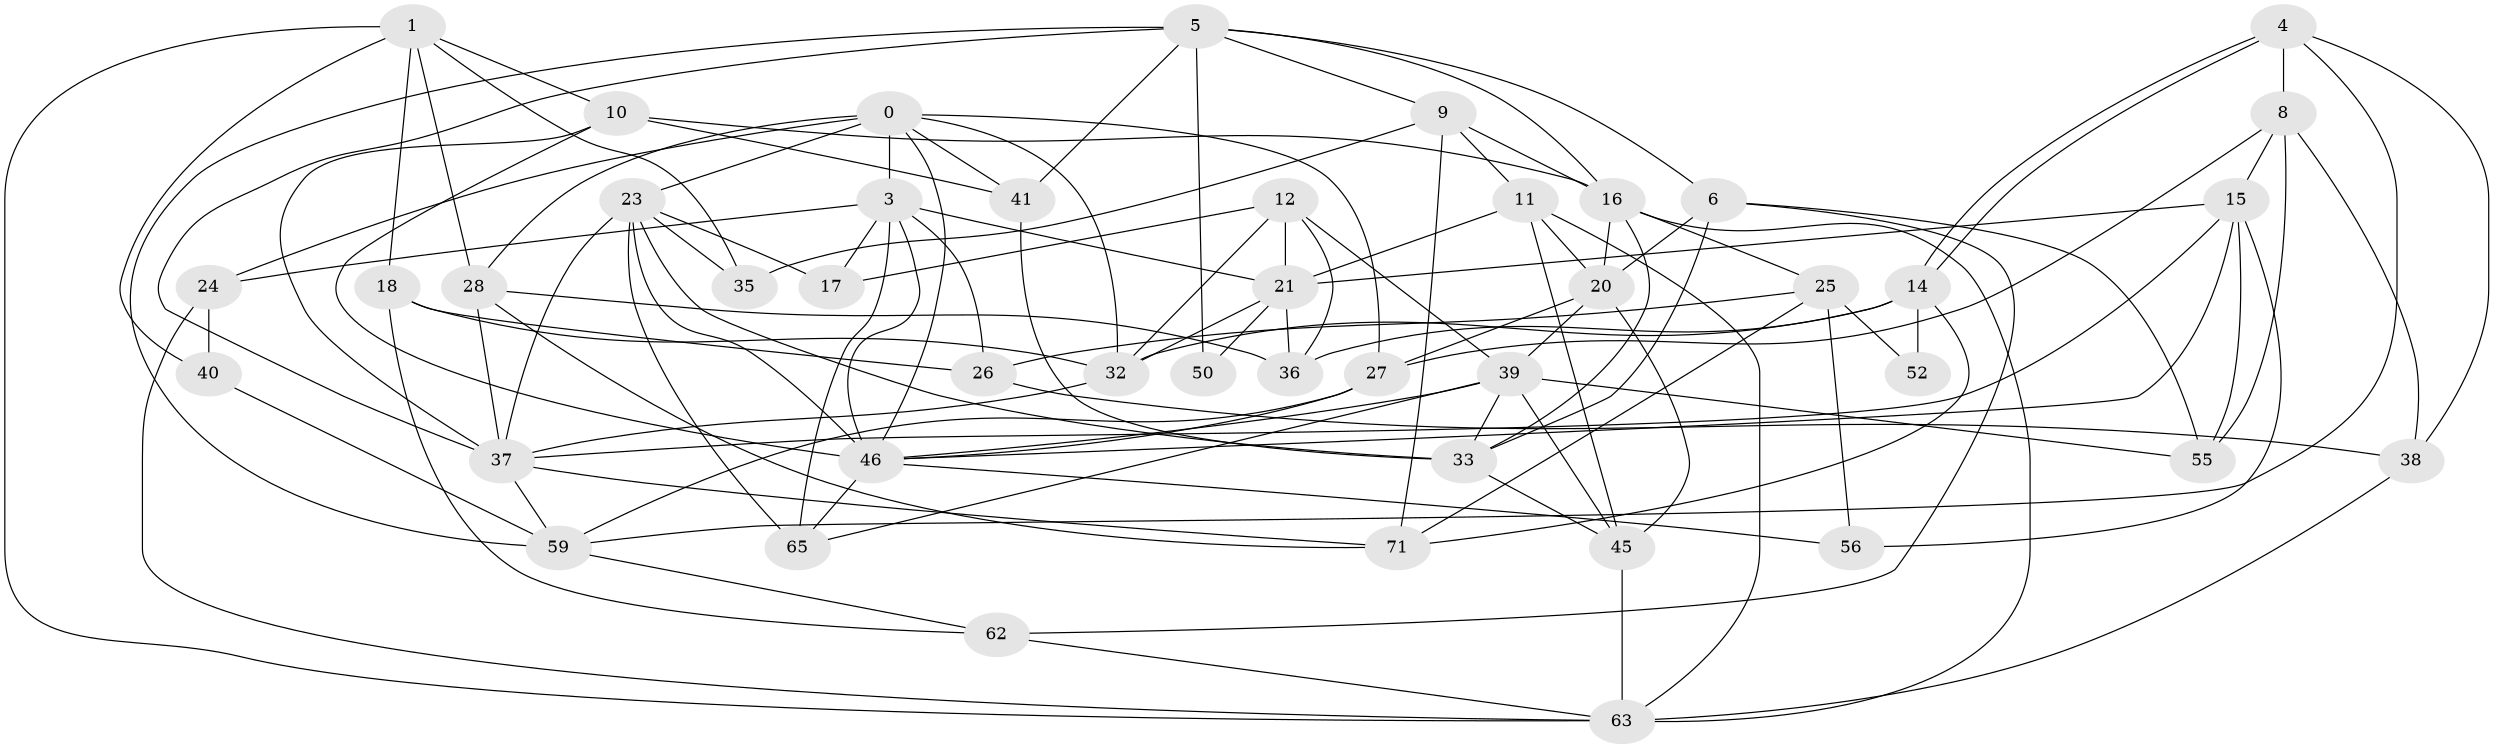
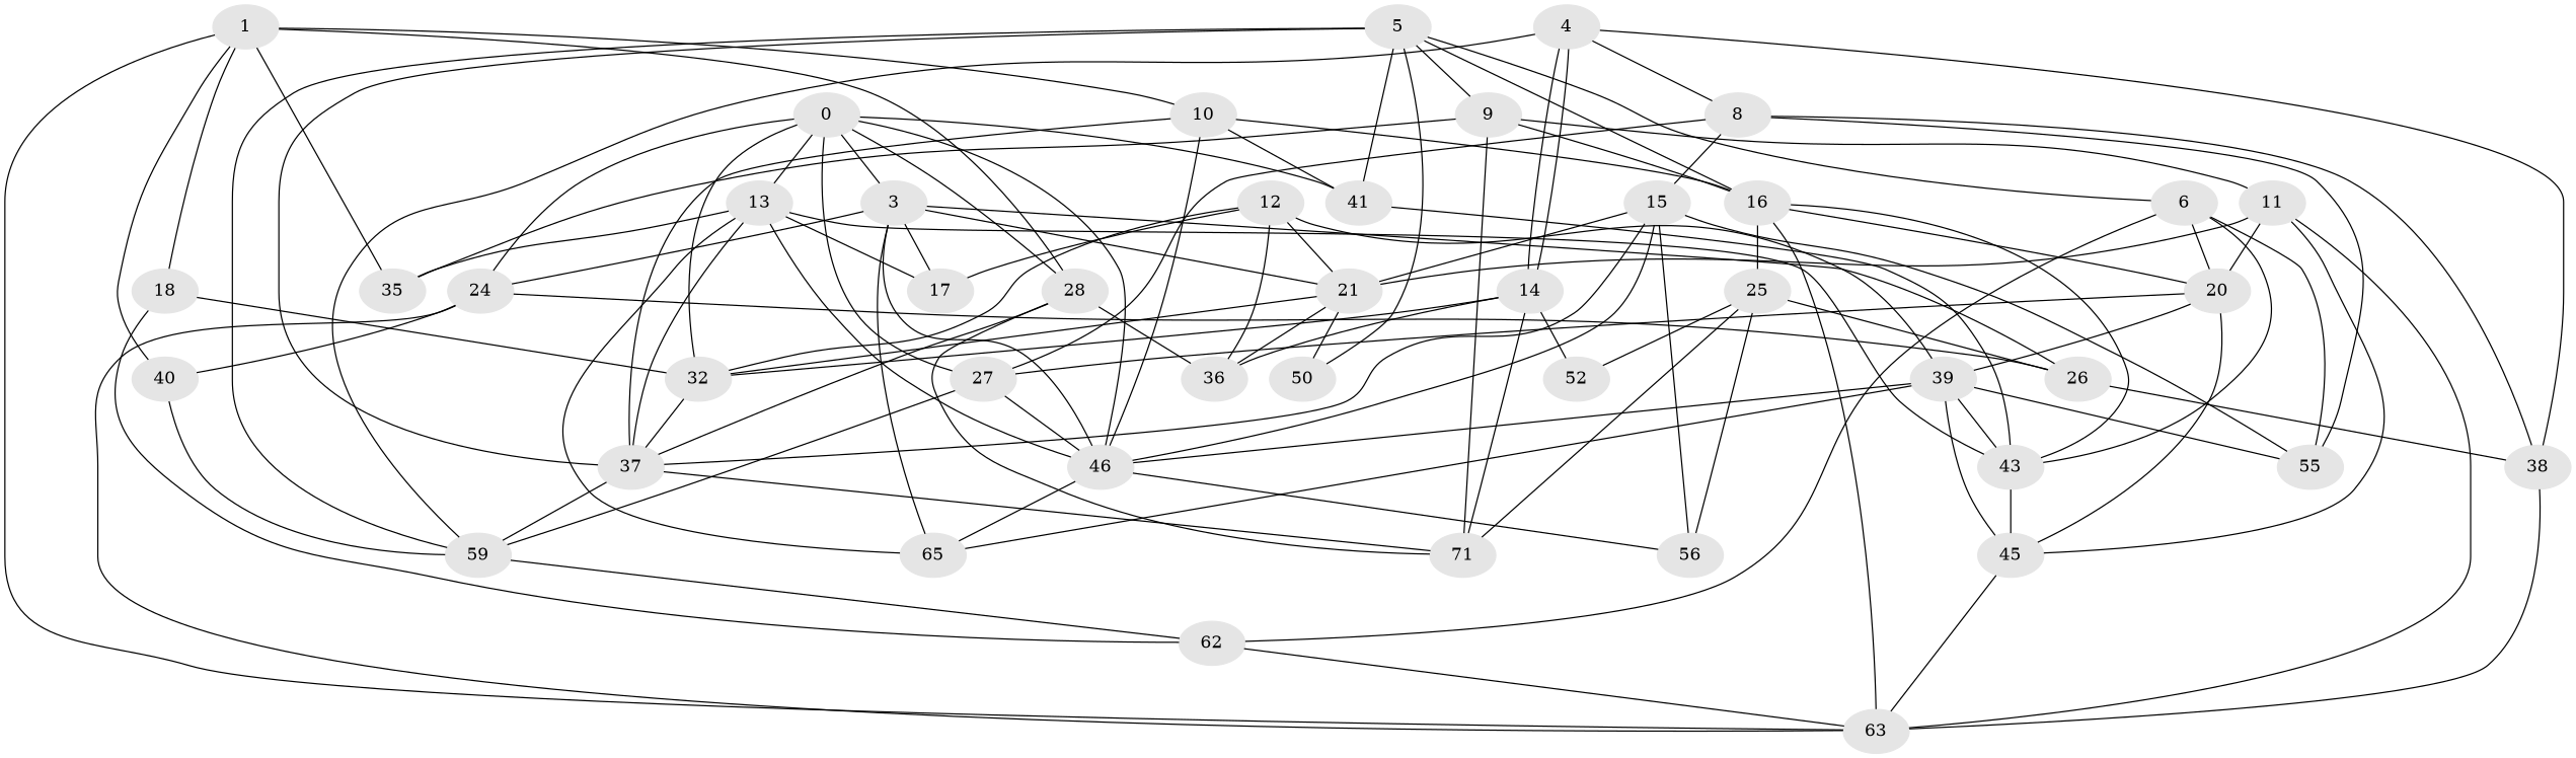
  graph {
    node [color=gray90 style=filled]
    1 [super="+68"]
    10 [super="+53"]
    18
    28 [super="+74"]
    35
    40
    63
    41
    46 [super="+57"]
    16 [super="+58"]
    37 [super="+51"]
    32 [super="+64"]
    26
    62 [super="+69"]
    71 [super="+76"]
    36
    59 [super="+61"]
    n18 [label=0 super="+33"]
    3 [super="+7"]
-   13 [super="+30" label=23]
+   13 [super="+30"]
    24 [super="+75"]
    27 [super="+31"]
    17
    21 [super="+34"]
    65
-   43 [super="+66" label=33]
+   43 [super="+66"]
    56
    n28 [label=50]
    38 [super="+72"]
    8 [super="+42"]
    55 [super="+73"]
    15 [super="+19"]
    4
    14 [super="+49"]
    52
    5 [super="+54"]
    6 [super="+67"]
    9 [super="+29"]
    20 [super="+23"]
    11 [super="+70"]
    25 [super="+47"]
    45 [super="+48"]
    39 [super="+44"]
    12 [super="+50"]
    1 -- 10
    1 -- 18
    1 -- 28
    1 -- 35
    1 -- 40
    1 -- 63
    10 -- 41
    10 -- 46
    10 -- 16
    10 -- 37
    18 -- 32
-   18 -- 26
+   24 -- 26
    18 -- 62
    28 -- 37
    28 -- 71
    28 -- 36
    40 -- 59
    41 -- 43
    46 -- 65
    46 -- 56
    16 -- 63
    16 -- 43
    16 -- 20
    16 -- 25
    37 -- 71
    37 -- 59
    32 -- 37
    26 -- 38
    62 -- 63
    59 -- 62
    n18 -- 28
    n18 -- 41
    n18 -- 46
    n18 -- 32
    n18 -- 3
    n18 -- 13 [weight=2]
    n18 -- 24
    n18 -- 27
    3 -- 46
    3 -- 26
    3 -- 24
    3 -- 17
    3 -- 21
    3 -- 65
    13 -- 35
    13 -- 46
    13 -- 37
    13 -- 17
    13 -- 65
    13 -- 43
    24 -- 40
    24 -- 63
    27 -- 46
    27 -- 59
    21 -- 32
    21 -- 36
    21 -- n28
    43 -- 45
    38 -- 63
    8 -- 27
    8 -- 38
    8 -- 55
    8 -- 15
    15 -- 46
    15 -- 37
    15 -- 21
    15 -- 56
    15 -- 55
    4 -- 59
    4 -- 38
    4 -- 8
    4 -- 14
    4 -- 14
    14 -- 32
    14 -- 71
    14 -- 36
    14 -- 52
    5 -- 41
    5 -- 16
    5 -- 37 [weight=2]
    5 -- 59
    5 -- n28
    5 -- 6
    5 -- 9
    6 -- 62
    6 -- 43
    6 -- 55
    6 -- 20
    9 -- 35
    9 -- 16
    9 -- 71
    9 -- 11
    20 -- 27
    20 -- 45
    20 -- 39 [weight=2]
    11 -- 63
    11 -- 21
    11 -- 20
    11 -- 45
    25 -- 26
    25 -- 71
    25 -- 56
    25 -- 52
    45 -- 63
    39 -- 46
    39 -- 65
    39 -- 43
    39 -- 55
    39 -- 45
    12 -- 32
    12 -- 36
    12 -- 17
    12 -- 21
    12 -- 39
  }
